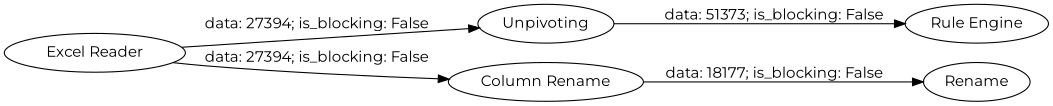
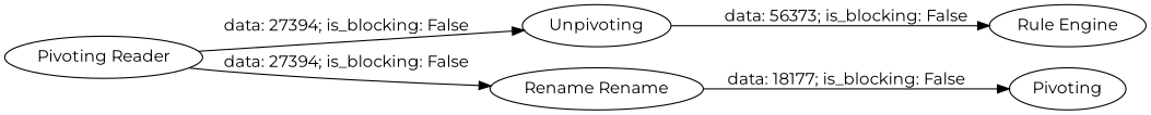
  digraph {
    fontname=Montserrat
    rankdir=LR
    node [fontname=Montserrat]
    edge [fontname=Montserrat]
    n1 [label=Unpivoting]
    n2 [label="Rule Engine"]
-   n3 [label=Rename]
-   n4 [label="Column Rename"]
-   n5 [label="Excel Reader"]
-   n1 -> n2 [label="data: 51373; is_blocking: False"]
+   n3 [label=Pivoting]
+   n4 [label="Rename Rename"]
+   n5 [label="Pivoting Reader"]
+   n1 -> n2 [label="data: 56373; is_blocking: False"]
    n4 -> n3 [label="data: 18177; is_blocking: False"]
    n5 -> n1 [label="data: 27394; is_blocking: False"]
    n5 -> n4 [label="data: 27394; is_blocking: False"]
  }
